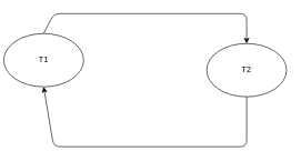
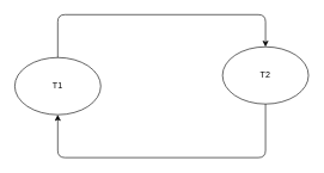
  <mxCell id="0" />
  <mxCell id="1" parent="0" />
- <mxCell id="2" value="T1" style="ellipse;whiteSpace=wrap;html=1;" vertex="1" parent="1"><mxGeometry x="5" y="50" width="120" height="80" as="geometry" /></mxCell>
+ <mxCell id="2" value="T1" style="ellipse;whiteSpace=wrap;html=1;" vertex="1" parent="1"><mxGeometry x="20" y="80" width="120" height="80" as="geometry" /></mxCell>
  <mxCell id="3" value="T2" style="ellipse;whiteSpace=wrap;html=1;" vertex="1" parent="1"><mxGeometry x="310" y="65" width="120" height="80" as="geometry" /></mxCell>
  <mxCell id="4" value="" style="endArrow=classic;html=1;exitX=0.5;exitY=0;exitDx=0;exitDy=0;entryX=0.5;entryY=0;entryDx=0;entryDy=0;" edge="1" parent="1" source="2" target="3"><mxGeometry width="50" height="50" relative="1" as="geometry"><mxPoint x="200" y="330" as="sourcePoint" /><mxPoint x="250" y="280" as="targetPoint" /><Array as="points"><mxPoint x="80" y="20" /><mxPoint x="370" y="20" /></Array></mxGeometry></mxCell>
  <mxCell id="5" value="" style="endArrow=classic;html=1;entryX=0.5;entryY=1;entryDx=0;entryDy=0;exitX=0.5;exitY=1;exitDx=0;exitDy=0;" edge="1" parent="1" source="3" target="2"><mxGeometry width="50" height="50" relative="1" as="geometry"><mxPoint x="110" y="290" as="sourcePoint" /><mxPoint x="380" y="90" as="targetPoint" /><Array as="points"><mxPoint x="370" y="220" /><mxPoint x="80" y="220" /></Array></mxGeometry></mxCell>
